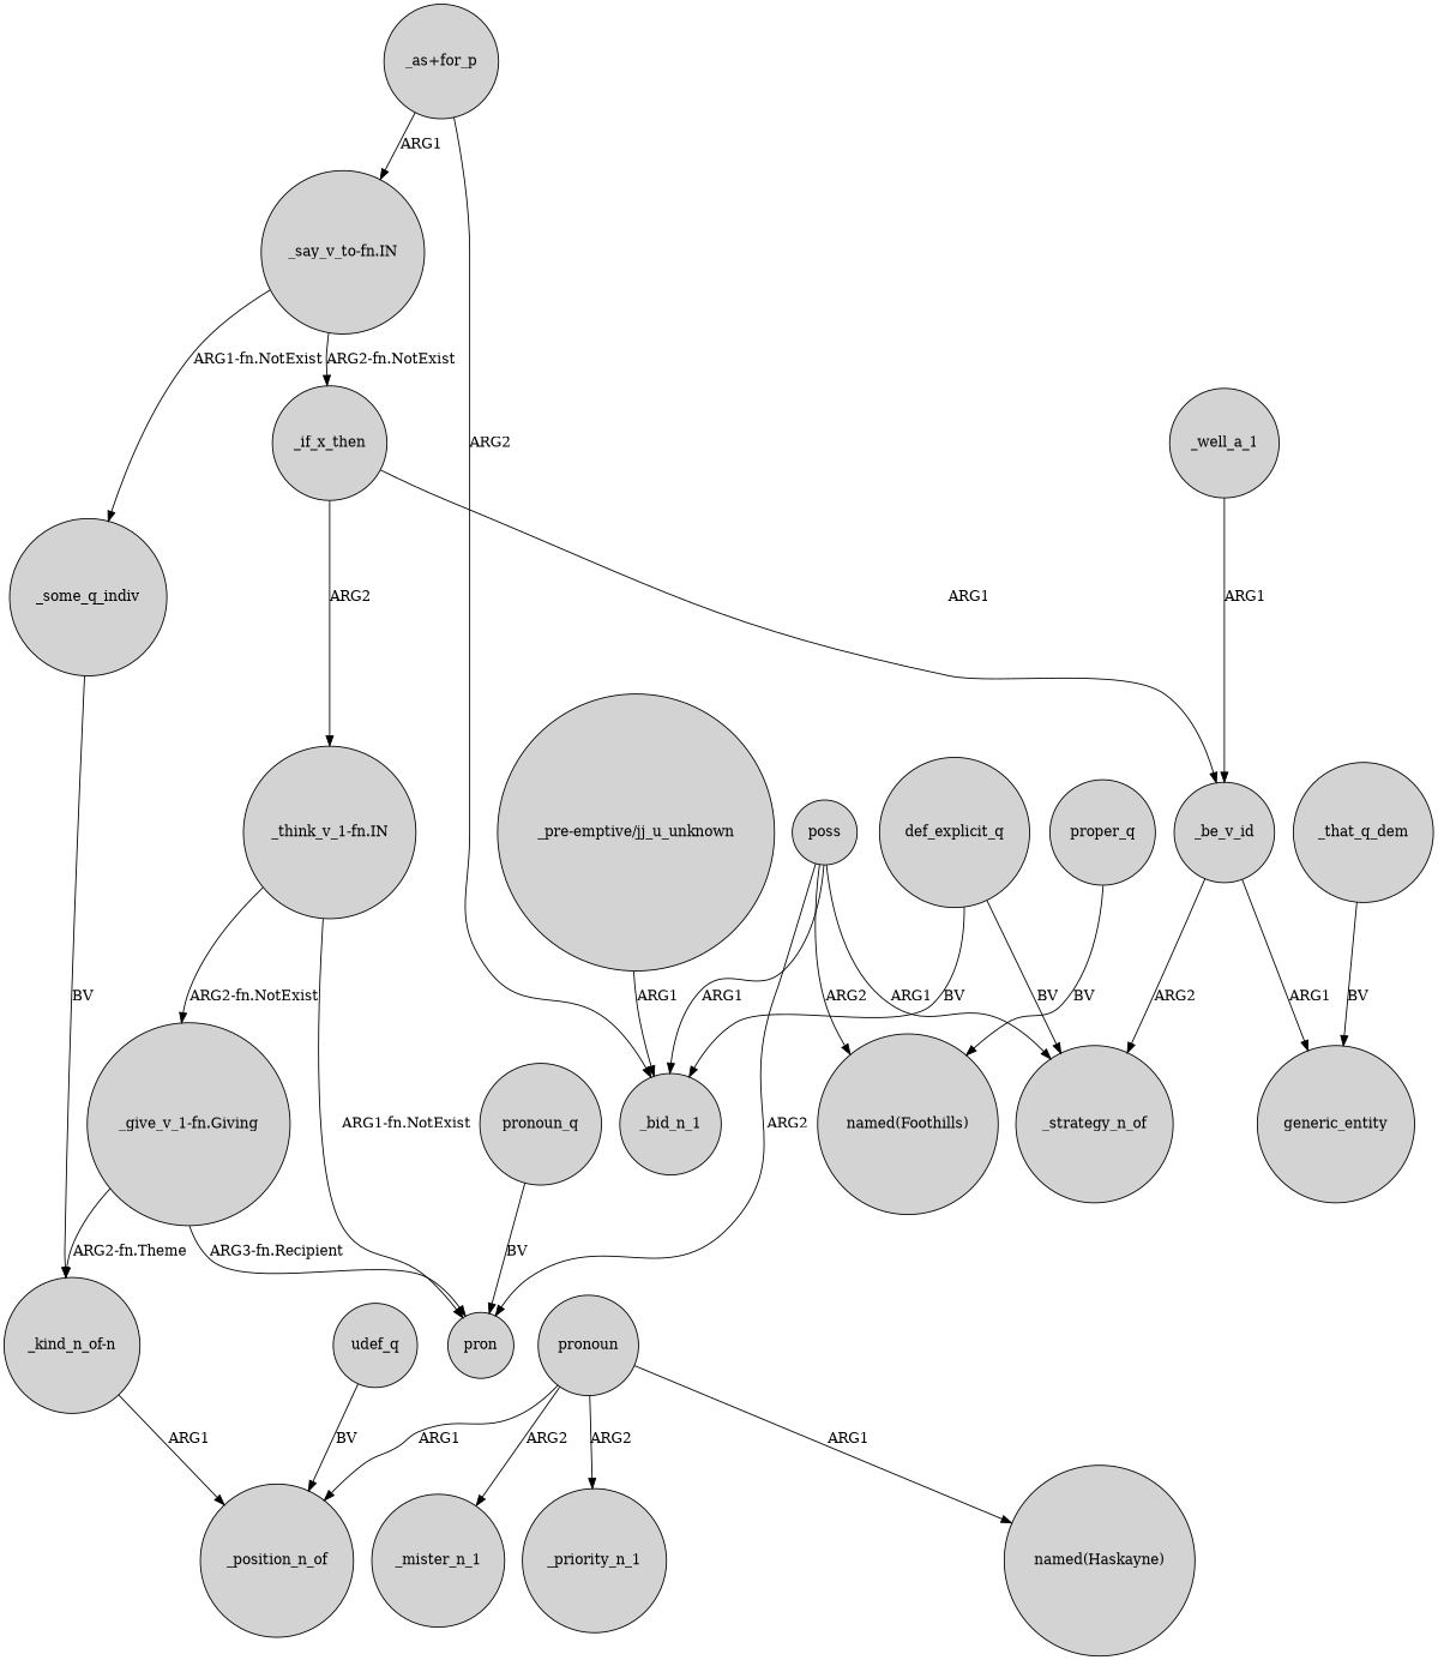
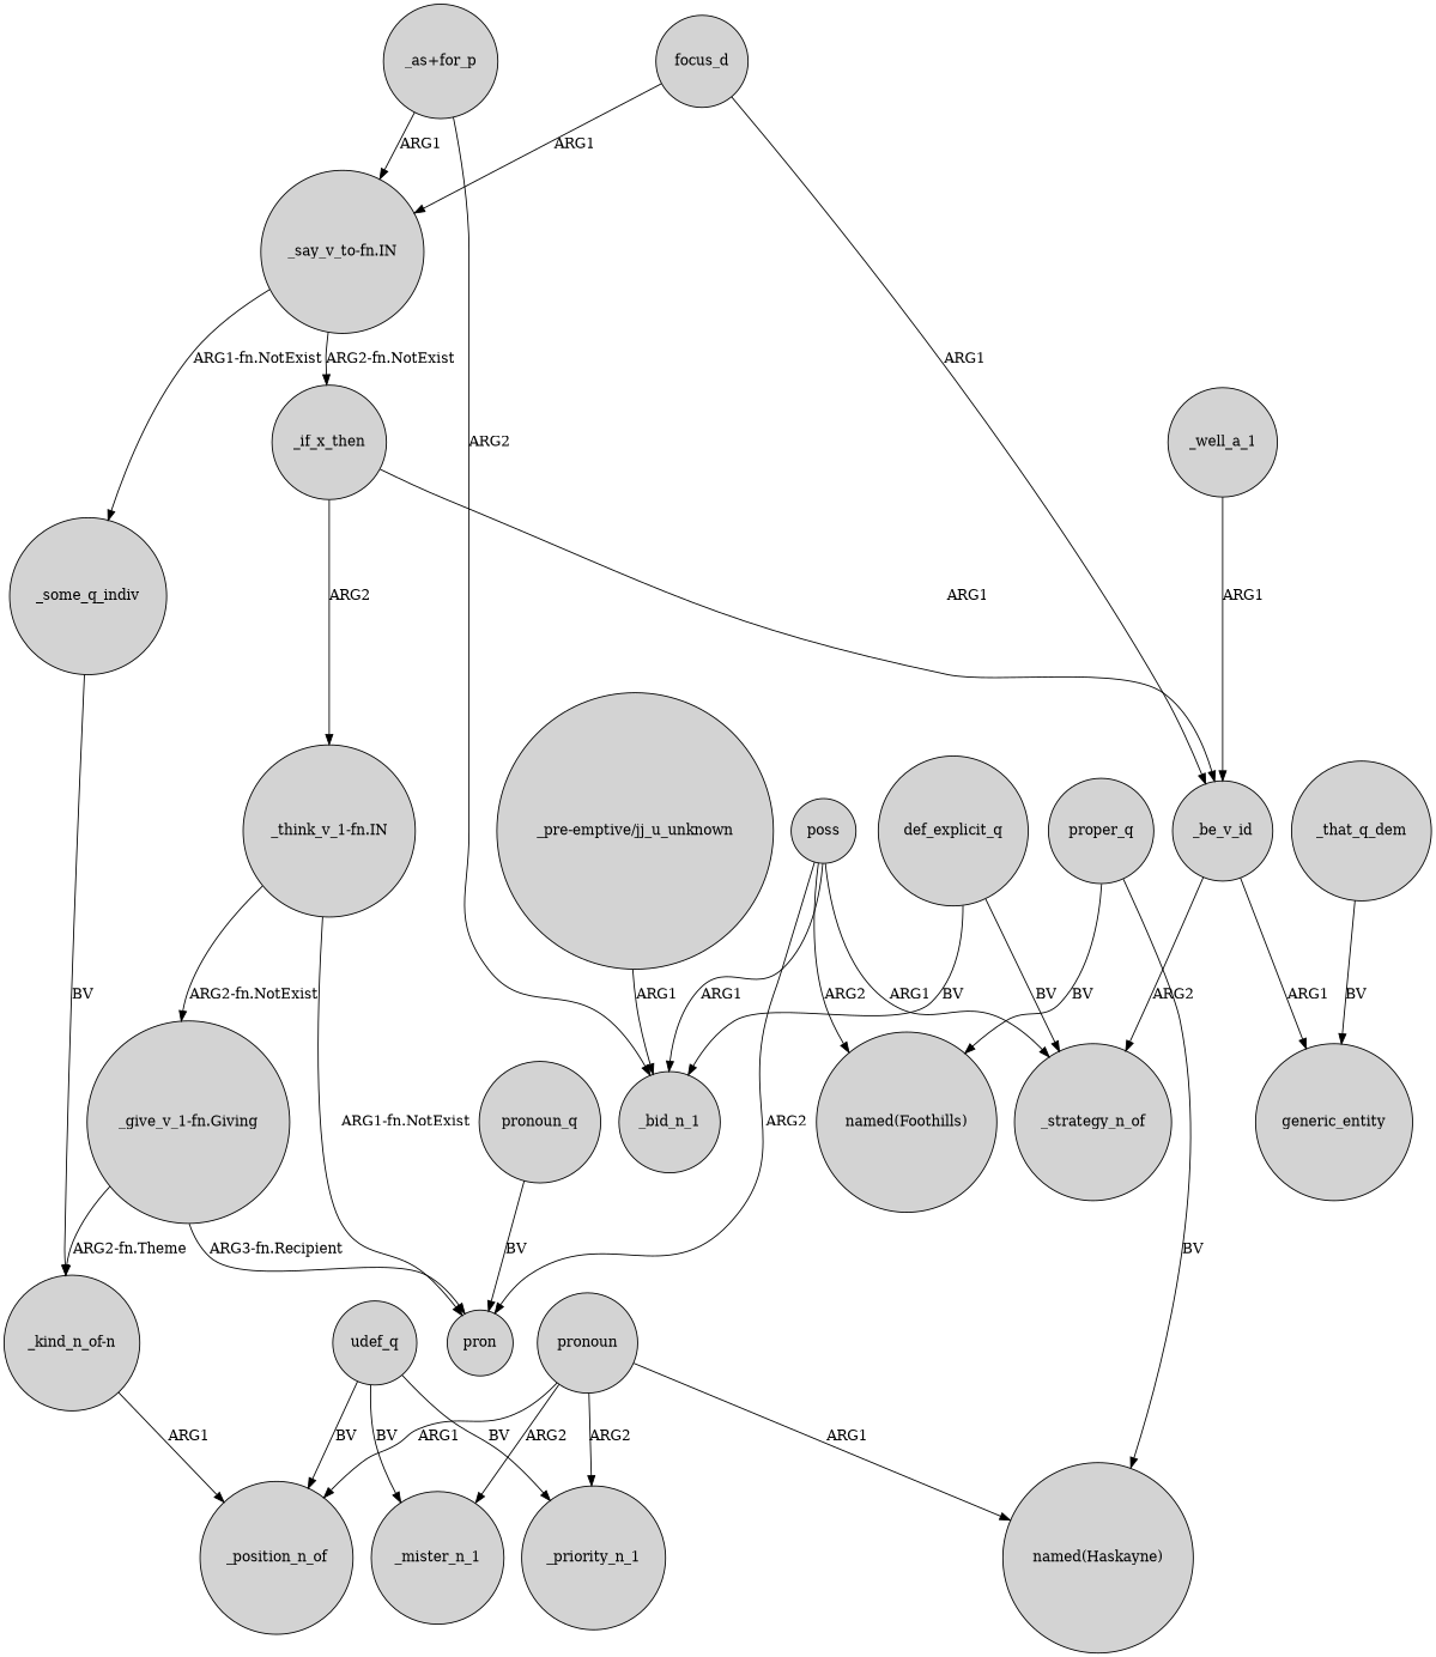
  digraph {
    node [shape=circle style=filled]
    n1 [label=pronoun]
    _priority_n_1
    _position_n_of
    _mister_n_1
    "named(Haskayne)"
    "_as+for_p"
    _bid_n_1
    "_say_v_to-fn.IN"
    _some_q_indiv
    _if_x_then
    "_kind_n_of-n"
    poss
    pron
    _strategy_n_of
    "named(Foothills)"
    _that_q_dem
    generic_entity
    "_think_v_1-fn.IN"
    "_give_v_1-fn.Giving"
    def_explicit_q
    udef_q
    _be_v_id
    pronoun_q
+   focus_d
    proper_q
    _well_a_1
    "_pre-emptive/jj_u_unknown"
    n1 -> _priority_n_1 [label=ARG2]
    n1 -> _position_n_of [label=ARG1]
    n1 -> _mister_n_1 [label=ARG2]
    n1 -> "named(Haskayne)" [label=ARG1]
    "_as+for_p" -> _bid_n_1 [label=ARG2]
    "_as+for_p" -> "_say_v_to-fn.IN" [label=ARG1]
    "_say_v_to-fn.IN" -> _some_q_indiv [label="ARG1-fn.NotExist"]
    "_say_v_to-fn.IN" -> _if_x_then [label="ARG2-fn.NotExist"]
    _some_q_indiv -> "_kind_n_of-n" [label=BV]
    _if_x_then -> "_think_v_1-fn.IN" [label=ARG2]
    _if_x_then -> _be_v_id [label=ARG1]
    "_kind_n_of-n" -> _position_n_of [label=ARG1]
    poss -> _bid_n_1 [label=ARG1]
    poss -> pron [label=ARG2]
    poss -> _strategy_n_of [label=ARG1]
    poss -> "named(Foothills)" [label=ARG2]
    _that_q_dem -> generic_entity [label=BV]
    "_think_v_1-fn.IN" -> pron [label="ARG1-fn.NotExist"]
    "_think_v_1-fn.IN" -> "_give_v_1-fn.Giving" [label="ARG2-fn.NotExist"]
    "_give_v_1-fn.Giving" -> "_kind_n_of-n" [label="ARG2-fn.Theme"]
    "_give_v_1-fn.Giving" -> pron [label="ARG3-fn.Recipient"]
    def_explicit_q -> _bid_n_1 [label=BV]
    def_explicit_q -> _strategy_n_of [label=BV]
+   udef_q -> _priority_n_1 [label=BV]
    udef_q -> _position_n_of [label=BV]
+   udef_q -> _mister_n_1 [label=BV]
    _be_v_id -> _strategy_n_of [label=ARG2]
    _be_v_id -> generic_entity [label=ARG1]
    pronoun_q -> pron [label=BV]
+   focus_d -> "_say_v_to-fn.IN" [label=ARG1]
+   focus_d -> _be_v_id [label=ARG1]
+   proper_q -> "named(Haskayne)" [label=BV]
    proper_q -> "named(Foothills)" [label=BV]
    _well_a_1 -> _be_v_id [label=ARG1]
    "_pre-emptive/jj_u_unknown" -> _bid_n_1 [label=ARG1]
  }
